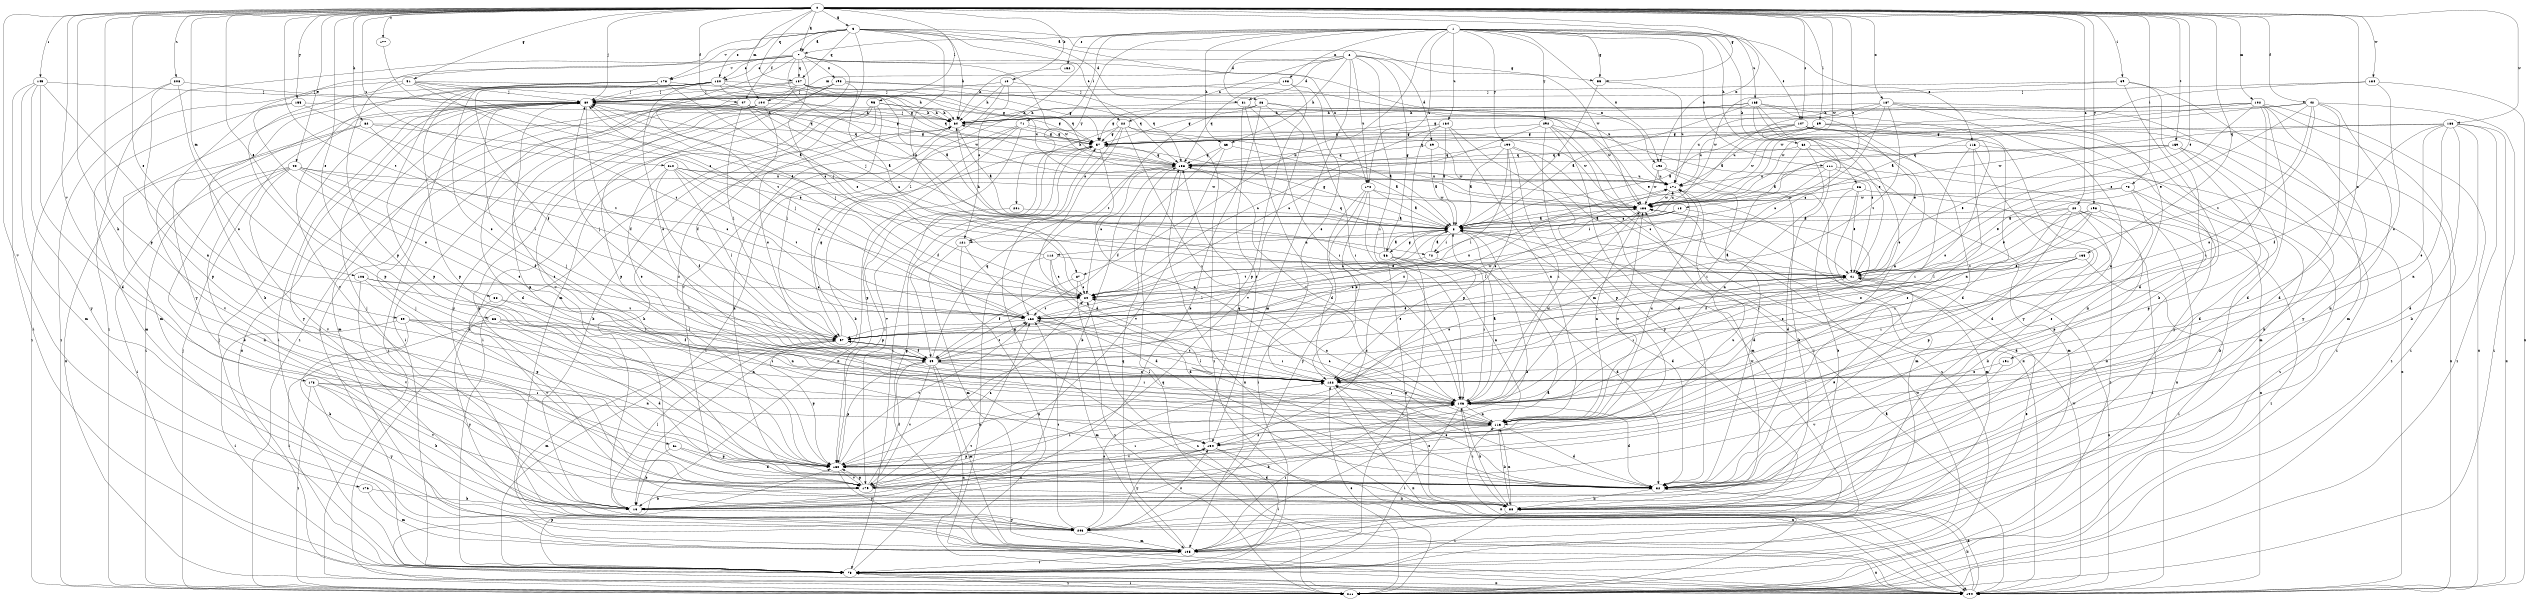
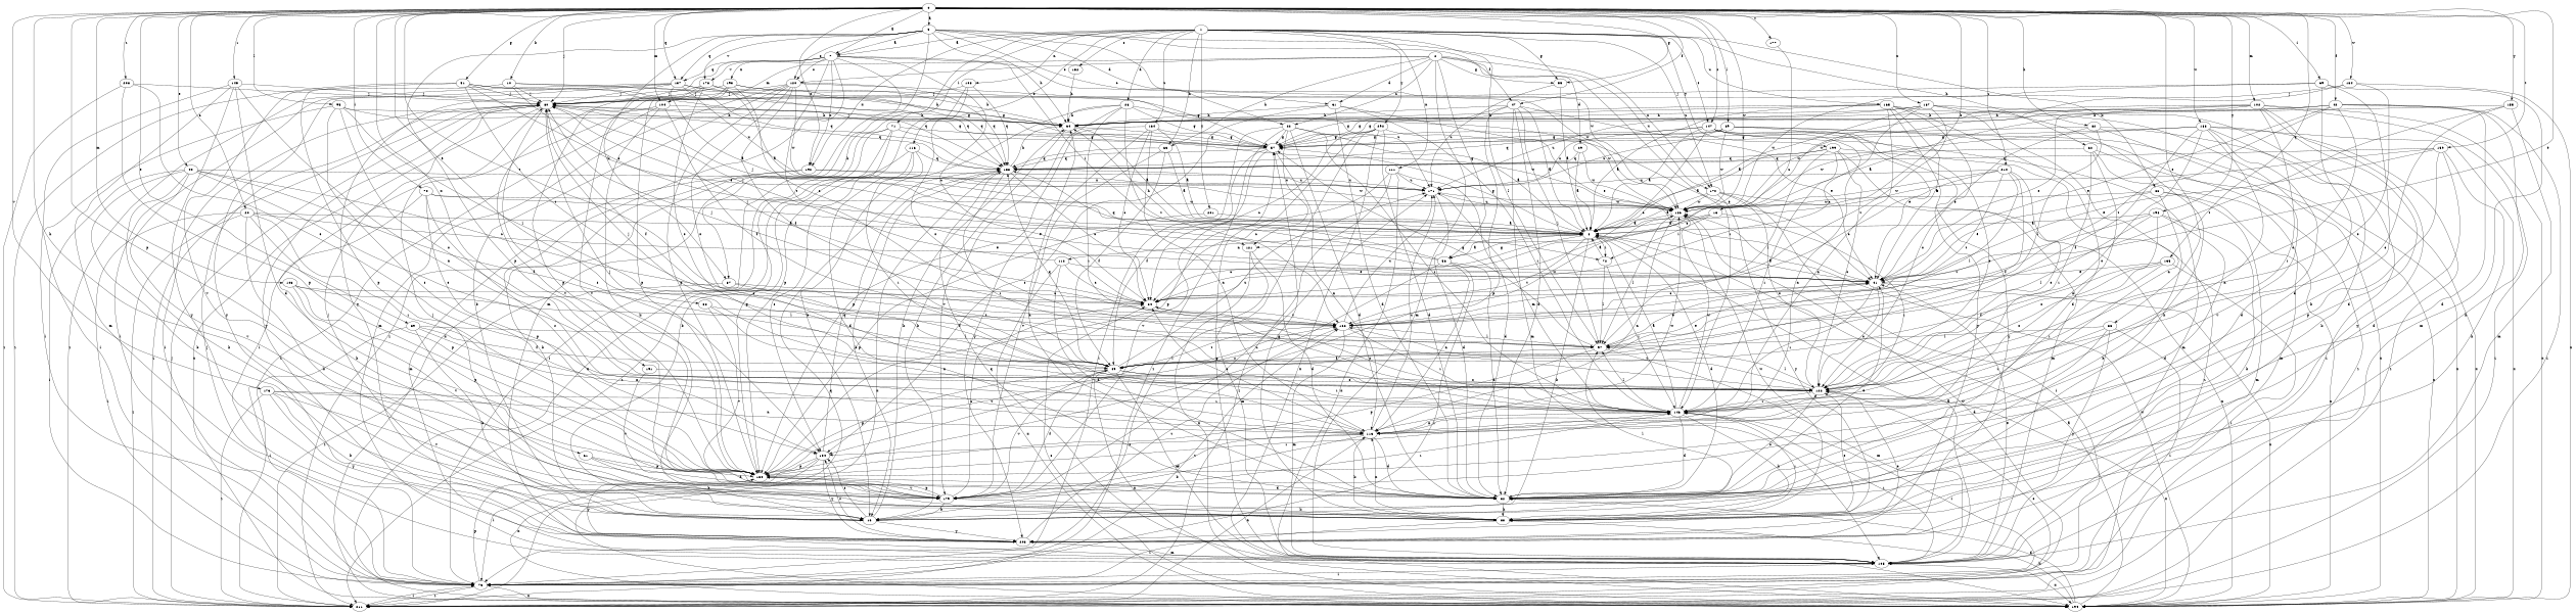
  strict digraph {
    0
    3
    7
    10
    13
    20
    33
    38
    39
    40
    41
    42
    47
    51
    55
    61
    69
    70
    80
    82
    89
    95
    102
    103
    104
    130
    135
    137
    145
    147
    159
    162
    173
-   176
    177
    183
    184
    186
    187
    191
    192
    n42 [label=155]
    198
    208
    210
    87
    170
    22
    31
    105
    120
    64
    178
    24
    72
    193
    194
    203
    211
    121
    138
    179
    146
    8
    73
    88
    97
    32
    113
    16
    49
    122
    171
    57
    154
    1
    26
    62
    63
    71
    86
    108
    111
    116
    152
    164
    165
    199
    201
    n90 [label=292]
    2
    29
    56
    112
    0 -> 3 [label=a]
    0 -> 7 [label=a]
    0 -> 10 [label=b]
    0 -> 13 [label=b]
    0 -> 20 [label=c]
    0 -> 33 [label=e]
    0 -> 38 [label=e]
    0 -> 39 [label=e]
    0 -> 40 [label=e]
    0 -> 41 [label=e]
    0 -> 42 [label=f]
    0 -> 47 [label=f]
    0 -> 51 [label=g]
    0 -> 55 [label=g]
    0 -> 61 [label=h]
    0 -> 69 [label=i]
    0 -> 70 [label=i]
    0 -> 80 [label=j]
    0 -> 82 [label=k]
    0 -> 89 [label=l]
    0 -> 95 [label=l]
    0 -> 102 [label=m]
    0 -> 103 [label=m]
    0 -> 104 [label=m]
    0 -> 130 [label=p]
    0 -> 135 [label=q]
    0 -> 137 [label=q]
    0 -> 145 [label=r]
    0 -> 147 [label=s]
    0 -> 159 [label=t]
    0 -> 162 [label=t]
    0 -> 173 [label=v]
-   0 -> 176 [label=v]
    0 -> 177 [label=v]
    0 -> 183 [label=w]
    0 -> 184 [label=w]
    0 -> 186 [label=w]
    0 -> 187 [label=x]
    0 -> 191 [label=x]
    0 -> 192 [label=x]
    0 -> n42 [label=y]
    0 -> 198 [label=y]
    0 -> 208 [label=z]
    0 -> 210 [label=z]
    3 -> 7 [label=a]
    3 -> 47 [label=f]
    3 -> 130 [label=p]
    3 -> 137 [label=q]
    3 -> 186 [label=w]
    3 -> 87 [label=k]
    3 -> 170 [label=u]
    3 -> 22 [label=c]
    3 -> 31 [label=d]
    3 -> 105 [label=m]
    3 -> 120 [label=o]
    3 -> 64 [label=h]
    3 -> 178 [label=v]
    7 -> 137 [label=q]
    7 -> 162 [label=t]
    7 -> 186 [label=w]
    7 -> 192 [label=x]
    7 -> 120 [label=o]
    7 -> 178 [label=v]
    7 -> 24 [label=c]
    7 -> 72 [label=i]
    7 -> 193 [label=x]
    7 -> 194 [label=x]
    7 -> 203 [label=y]
    7 -> 211 [label=z]
    10 -> 80 [label=j]
    10 -> 64 [label=h]
    10 -> 121 [label=o]
    10 -> 138 [label=q]
    10 -> 179 [label=v]
    13 -> 72 [label=i]
    13 -> 121 [label=o]
    13 -> 146 [label=r]
    13 -> 8 [label=a]
    20 -> 41 [label=e]
    20 -> 130 [label=p]
    20 -> 211 [label=z]
    20 -> 146 [label=r]
    20 -> 8 [label=a]
    20 -> 73 [label=i]
    20 -> 88 [label=k]
    33 -> 203 [label=y]
    33 -> 146 [label=r]
    33 -> 73 [label=i]
    33 -> 97 [label=l]
    33 -> 32 [label=d]
    38 -> 162 [label=t]
    38 -> 179 [label=v]
    38 -> 113 [label=n]
    39 -> 73 [label=i]
    39 -> 97 [label=l]
    39 -> 113 [label=n]
    39 -> 16 [label=b]
    39 -> 49 [label=f]
    40 -> 24 [label=c]
    40 -> 179 [label=v]
    40 -> 73 [label=i]
    40 -> 88 [label=k]
    40 -> 16 [label=b]
    40 -> 49 [label=f]
    40 -> 122 [label=o]
    40 -> 171 [label=u]
    41 -> 24 [label=c]
    41 -> 194 [label=x]
    41 -> 146 [label=r]
    41 -> 8 [label=a]
    41 -> 122 [label=o]
    42 -> 41 [label=e]
    42 -> 162 [label=t]
    42 -> 64 [label=h]
    42 -> 211 [label=z]
    42 -> 8 [label=a]
    42 -> 88 [label=k]
    42 -> 32 [label=d]
    42 -> 122 [label=o]
    47 -> 41 [label=e]
    47 -> 130 [label=p]
    47 -> 105 [label=m]
    47 -> 64 [label=h]
    47 -> 8 [label=a]
    47 -> 97 [label=l]
    47 -> 32 [label=d]
    47 -> 57 [label=g]
    51 -> 41 [label=e]
    51 -> 80 [label=j]
    51 -> 130 [label=p]
    51 -> 162 [label=t]
    51 -> 211 [label=z]
    51 -> 138 [label=q]
    51 -> 57 [label=g]
    55 -> 8 [label=a]
    55 -> 171 [label=u]
    61 -> 130 [label=p]
    61 -> 32 [label=d]
    61 -> 16 [label=b]
    69 -> 80 [label=j]
    69 -> 186 [label=w]
    69 -> 105 [label=m]
    69 -> 32 [label=d]
    69 -> 16 [label=b]
    70 -> 41 [label=e]
    70 -> 130 [label=p]
    70 -> 186 [label=w]
    70 -> 88 [label=k]
    70 -> 154 [label=s]
    80 -> 64 [label=h]
    80 -> 194 [label=x]
    80 -> 203 [label=y]
    80 -> 211 [label=z]
    80 -> 138 [label=q]
    80 -> 73 [label=i]
    80 -> 49 [label=f]
    80 -> 154 [label=s]
    82 -> 41 [label=e]
    82 -> 194 [label=x]
    82 -> 179 [label=v]
    82 -> 97 [label=l]
    82 -> 57 [label=g]
    89 -> 186 [label=w]
    89 -> 194 [label=x]
    89 -> 211 [label=z]
    89 -> 138 [label=q]
    89 -> 122 [label=o]
    89 -> 171 [label=u]
    89 -> 57 [label=g]
    95 -> 64 [label=h]
    95 -> 73 [label=i]
    95 -> 97 [label=l]
    95 -> 122 [label=o]
    95 -> 57 [label=g]
    95 -> 154 [label=s]
    102 -> 41 [label=e]
    102 -> 186 [label=w]
    102 -> 64 [label=h]
    102 -> 194 [label=x]
    102 -> 203 [label=y]
    102 -> 211 [label=z]
    102 -> 146 [label=r]
    102 -> 32 [label=d]
    102 -> 57 [label=g]
    103 -> 130 [label=p]
    103 -> 24 [label=c]
    103 -> 179 [label=v]
    103 -> 97 [label=l]
    104 -> 64 [label=h]
    104 -> 211 [label=z]
    104 -> 73 [label=i]
    104 -> 88 [label=k]
    104 -> 49 [label=f]
    130 -> 162 [label=t]
    130 -> 203 [label=y]
    130 -> 179 [label=v]
    130 -> 146 [label=r]
    130 -> 32 [label=d]
    135 -> 41 [label=e]
    135 -> 146 [label=r]
    135 -> 73 [label=i]
    135 -> 49 [label=f]
    135 -> 122 [label=o]
    137 -> 80 [label=j]
    137 -> 203 [label=y]
    137 -> 211 [label=z]
    137 -> 138 [label=q]
    137 -> 8 [label=a]
    137 -> 73 [label=i]
    137 -> 171 [label=u]
    137 -> 57 [label=g]
    145 -> 80 [label=j]
    145 -> 105 [label=m]
    145 -> 203 [label=y]
    145 -> 73 [label=i]
    145 -> 32 [label=d]
    145 -> 113 [label=n]
    147 -> 41 [label=e]
    147 -> 105 [label=m]
    147 -> 24 [label=c]
    147 -> 203 [label=y]
    147 -> 8 [label=a]
    147 -> 113 [label=n]
    147 -> 171 [label=u]
    147 -> 57 [label=g]
    159 -> 41 [label=e]
    159 -> 130 [label=p]
    159 -> 138 [label=q]
    159 -> 8 [label=a]
    159 -> 88 [label=k]
    159 -> 32 [label=d]
    162 -> 80 [label=j]
    162 -> 186 [label=w]
    162 -> 105 [label=m]
    162 -> 146 [label=r]
    162 -> 97 [label=l]
    162 -> 171 [label=u]
    173 -> 203 [label=y]
    173 -> 211 [label=z]
    173 -> 179 [label=v]
    173 -> 146 [label=r]
    173 -> 113 [label=n]
    173 -> 16 [label=b]
-   176 -> 105 [label=m]
-   176 -> 16 [label=b]
    177 -> 24 [label=c]
    183 -> 186 [label=w]
    183 -> 194 [label=x]
    183 -> 211 [label=z]
    183 -> 88 [label=k]
    183 -> 32 [label=d]
    183 -> 113 [label=n]
    183 -> 49 [label=f]
    183 -> 122 [label=o]
    183 -> 57 [label=g]
    184 -> 80 [label=j]
    184 -> 186 [label=w]
    184 -> 194 [label=x]
    184 -> 122 [label=o]
    186 -> 8 [label=a]
    186 -> 97 [label=l]
    186 -> 113 [label=n]
    186 -> 171 [label=u]
    187 -> 162 [label=t]
    187 -> 64 [label=h]
    187 -> 24 [label=c]
    187 -> 211 [label=z]
    187 -> 8 [label=a]
    187 -> 88 [label=k]
    187 -> 113 [label=n]
    187 -> 171 [label=u]
    191 -> 179 [label=v]
    191 -> 122 [label=o]
    192 -> 186 [label=w]
    192 -> 105 [label=m]
    192 -> 16 [label=b]
    192 -> 171 [label=u]
    n42 -> 162 [label=t]
    n42 -> 105 [label=m]
    n42 -> 64 [label=h]
    n42 -> 122 [label=o]
    198 -> 162 [label=t]
    198 -> 8 [label=a]
    198 -> 88 [label=k]
    198 -> 97 [label=l]
    198 -> 32 [label=d]
    198 -> 122 [label=o]
    208 -> 80 [label=j]
    208 -> 130 [label=p]
    208 -> 211 [label=z]
    208 -> 122 [label=o]
    210 -> 162 [label=t]
    210 -> 186 [label=w]
    210 -> 24 [label=c]
    210 -> 97 [label=l]
    210 -> 49 [label=f]
    210 -> 122 [label=o]
    210 -> 171 [label=u]
    87 -> 24 [label=c]
    87 -> 211 [label=z]
    87 -> 49 [label=f]
    170 -> 186 [label=w]
    170 -> 194 [label=x]
    170 -> 203 [label=y]
    170 -> 8 [label=a]
    170 -> 73 [label=i]
    170 -> 122 [label=o]
    22 -> 211 [label=z]
    22 -> 121 [label=o]
    22 -> 146 [label=r]
    22 -> 8 [label=a]
    22 -> 73 [label=i]
    22 -> 32 [label=d]
    22 -> 57 [label=g]
    31 -> 41 [label=e]
    31 -> 64 [label=h]
    31 -> 146 [label=r]
    31 -> 32 [label=d]
    31 -> 154 [label=s]
    105 -> 41 [label=e]
    105 -> 194 [label=x]
    105 -> 138 [label=q]
    105 -> 146 [label=r]
    105 -> 8 [label=a]
    105 -> 73 [label=i]
    105 -> 57 [label=g]
    120 -> 80 [label=j]
    120 -> 130 [label=p]
    120 -> 186 [label=w]
    120 -> 105 [label=m]
    120 -> 138 [label=q]
    120 -> 16 [label=b]
    120 -> 49 [label=f]
    120 -> 122 [label=o]
    120 -> 57 [label=g]
    64 -> 80 [label=j]
    64 -> 8 [label=a]
    64 -> 16 [label=b]
    64 -> 57 [label=g]
    178 -> 80 [label=j]
    178 -> 130 [label=p]
    178 -> 64 [label=h]
    178 -> 179 [label=v]
    178 -> 8 [label=a]
    178 -> 122 [label=o]
    24 -> 80 [label=j]
    24 -> 162 [label=t]
    72 -> 146 [label=r]
    72 -> 8 [label=a]
    72 -> 97 [label=l]
    193 -> 80 [label=j]
    193 -> 130 [label=p]
    193 -> 24 [label=c]
    193 -> 138 [label=q]
    193 -> 179 [label=v]
    193 -> 171 [label=u]
    194 -> 186 [label=w]
    194 -> 24 [label=c]
    194 -> 8 [label=a]
    194 -> 88 [label=k]
    194 -> 32 [label=d]
    203 -> 162 [label=t]
    203 -> 105 [label=m]
    203 -> 122 [label=o]
    203 -> 154 [label=s]
    211 -> 80 [label=j]
    211 -> 138 [label=q]
    211 -> 73 [label=i]
    211 -> 113 [label=n]
    211 -> 122 [label=o]
    121 -> 105 [label=m]
    121 -> 194 [label=x]
    121 -> 32 [label=d]
    138 -> 64 [label=h]
    138 -> 24 [label=c]
    138 -> 194 [label=x]
    138 -> 146 [label=r]
    138 -> 16 [label=b]
    138 -> 171 [label=u]
    179 -> 130 [label=p]
    179 -> 24 [label=c]
    179 -> 146 [label=r]
    179 -> 88 [label=k]
    179 -> 16 [label=b]
    179 -> 49 [label=f]
    179 -> 171 [label=u]
    146 -> 186 [label=w]
    146 -> 24 [label=c]
    146 -> 8 [label=a]
    146 -> 73 [label=i]
    146 -> 88 [label=k]
    146 -> 97 [label=l]
    146 -> 32 [label=d]
    146 -> 113 [label=n]
    8 -> 80 [label=j]
    8 -> 162 [label=t]
    8 -> 24 [label=c]
    8 -> 72 [label=i]
    8 -> 32 [label=d]
    8 -> 16 [label=b]
    8 -> 57 [label=g]
    8 -> 56 [label=g]
    8 -> 112 [label=n]
    73 -> 80 [label=j]
    73 -> 130 [label=p]
    73 -> 162 [label=t]
    73 -> 186 [label=w]
    73 -> 194 [label=x]
    73 -> 211 [label=z]
    88 -> 80 [label=j]
    88 -> 186 [label=w]
    88 -> 146 [label=r]
    88 -> 73 [label=i]
    88 -> 113 [label=n]
    88 -> 122 [label=o]
    88 -> 57 [label=g]
    97 -> 41 [label=e]
    97 -> 130 [label=p]
    97 -> 105 [label=m]
    97 -> 49 [label=f]
    97 -> 57 [label=g]
    32 -> 41 [label=e]
    32 -> 64 [label=h]
    32 -> 88 [label=k]
    32 -> 122 [label=o]
    113 -> 80 [label=j]
    113 -> 186 [label=w]
    113 -> 24 [label=c]
    113 -> 179 [label=v]
    113 -> 88 [label=k]
    113 -> 32 [label=d]
    113 -> 16 [label=b]
    113 -> 171 [label=u]
    113 -> 154 [label=s]
    16 -> 80 [label=j]
    16 -> 64 [label=h]
    16 -> 203 [label=y]
    16 -> 97 [label=l]
    16 -> 154 [label=s]
    49 -> 41 [label=e]
    49 -> 80 [label=j]
    49 -> 130 [label=p]
    49 -> 162 [label=t]
    49 -> 105 [label=m]
    49 -> 194 [label=x]
    49 -> 138 [label=q]
    49 -> 179 [label=v]
    49 -> 146 [label=r]
    49 -> 122 [label=o]
    49 -> 171 [label=u]
    122 -> 162 [label=t]
    122 -> 194 [label=x]
    122 -> 146 [label=r]
    122 -> 97 [label=l]
    171 -> 186 [label=w]
    171 -> 146 [label=m]
    171 -> 32 [label=d]
    57 -> 138 [label=q]
    57 -> 179 [label=v]
    57 -> 113 [label=n]
    57 -> 49 [label=f]
    154 -> 130 [label=p]
    154 -> 194 [label=x]
    154 -> 203 [label=y]
    154 -> 138 [label=q]
    154 -> 73 [label=i]
    1 -> 7 [label=a]
    1 -> 55 [label=g]
    1 -> 147 [label=s]
    1 -> 192 [label=x]
    1 -> 87 [label=k]
    1 -> 170 [label=u]
    1 -> 97 [label=l]
    1 -> 26 [label=d]
    1 -> 62 [label=h]
    1 -> 63 [label=h]
    1 -> 71 [label=i]
    1 -> 86 [label=k]
    1 -> 108 [label=n]
    1 -> 111 [label=n]
    1 -> 116 [label=o]
    1 -> 152 [label=s]
    1 -> 164 [label=u]
    1 -> 165 [label=u]
    1 -> 199 [label=y]
    1 -> 201 [label=y]
    1 -> n90 [label=y]
    26 -> 162 [label=t]
    26 -> 186 [label=w]
    26 -> 64 [label=h]
    26 -> 179 [label=v]
    26 -> 146 [label=r]
    26 -> 16 [label=b]
    26 -> 57 [label=g]
    62 -> 105 [label=m]
    62 -> 194 [label=x]
    62 -> 138 [label=q]
    62 -> 146 [label=r]
    62 -> 113 [label=n]
    63 -> 138 [label=q]
    63 -> 179 [label=v]
    63 -> 8 [label=a]
    63 -> 49 [label=f]
    71 -> 130 [label=p]
    71 -> 186 [label=w]
    71 -> 194 [label=x]
    71 -> 73 [label=i]
    71 -> 16 [label=b]
    71 -> 57 [label=g]
    86 -> 41 [label=e]
    86 -> 186 [label=w]
    86 -> 105 [label=m]
    86 -> 194 [label=x]
    86 -> 16 [label=b]
    108 -> 80 [label=j]
    108 -> 130 [label=p]
    108 -> 138 [label=q]
    108 -> 122 [label=o]
    111 -> 24 [label=c]
    111 -> 194 [label=x]
    111 -> 211 [label=z]
    111 -> 32 [label=d]
    111 -> 171 [label=u]
    116 -> 211 [label=z]
    116 -> 138 [label=q]
    116 -> 146 [label=r]
    116 -> 32 [label=d]
    116 -> 154 [label=s]
    152 -> 64 [label=h]
    164 -> 130 [label=p]
    164 -> 24 [label=c]
    164 -> 203 [label=y]
    164 -> 8 [label=a]
    164 -> 113 [label=n]
    164 -> 57 [label=g]
    165 -> 41 [label=e]
    165 -> 64 [label=h]
+   165 -> 194 [label=x]
    165 -> 203 [label=y]
    165 -> 8 [label=a]
    165 -> 32 [label=d]
    165 -> 113 [label=n]
    165 -> 122 [label=o]
    165 -> 57 [label=g]
    199 -> 105 [label=m]
    199 -> 211 [label=z]
    199 -> 138 [label=q]
    199 -> 146 [label=r]
    199 -> 8 [label=a]
    199 -> 97 [label=l]
    199 -> 122 [label=o]
    201 -> 130 [label=p]
    201 -> 8 [label=a]
    n90 -> 41 [label=e]
    n90 -> 130 [label=p]
    n90 -> 24 [label=c]
    n90 -> 194 [label=x]
    n90 -> 73 [label=i]
    n90 -> 32 [label=d]
    n90 -> 57 [label=g]
    2 -> 55 [label=g]
    2 -> 104 [label=m]
    2 -> 170 [label=u]
    2 -> 22 [label=c]
    2 -> 31 [label=d]
    2 -> 105 [label=m]
    2 -> 120 [label=o]
    2 -> 146 [label=r]
    2 -> 63 [label=h]
    2 -> 29 [label=d]
    2 -> 56 [label=g]
    29 -> 186 [label=w]
    29 -> 138 [label=q]
    29 -> 8 [label=a]
    56 -> 64 [label=h]
    56 -> 138 [label=q]
    56 -> 8 [label=a]
    56 -> 73 [label=i]
    56 -> 32 [label=d]
    56 -> 113 [label=n]
    56 -> 154 [label=s]
    112 -> 41 [label=e]
    112 -> 80 [label=j]
    112 -> 24 [label=c]
    112 -> 194 [label=x]
    112 -> 32 [label=d]
  }
